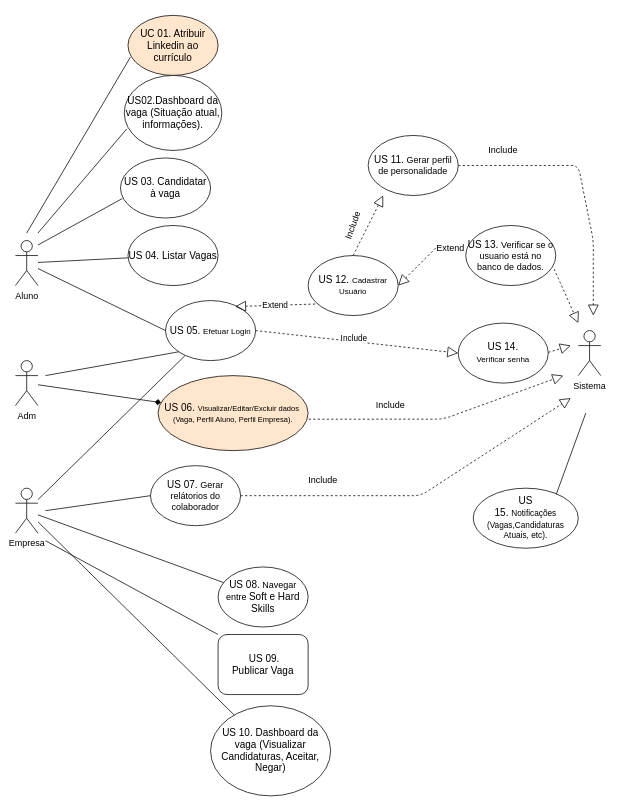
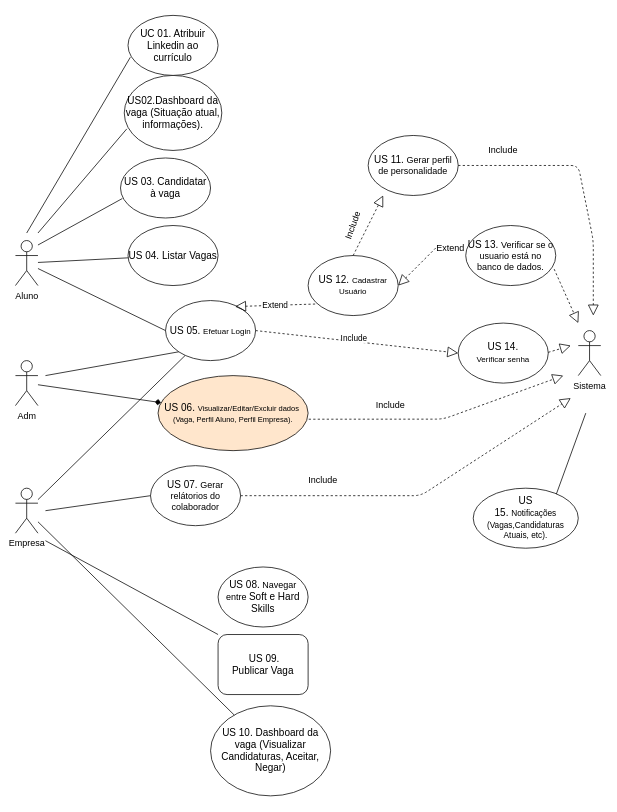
  <mxCell id="0" />
  <mxCell id="1" parent="0" />
  <mxCell id="2" value="Aluno" style="shape=umlActor;verticalLabelPosition=bottom;verticalAlign=top;html=1;outlineConnect=0;" parent="1" vertex="1"><mxGeometry x="20" y="320" width="30" height="60" as="geometry" /></mxCell>
  <mxCell id="3" value="Adm" style="shape=umlActor;verticalLabelPosition=bottom;verticalAlign=top;html=1;outlineConnect=0;" parent="1" vertex="1"><mxGeometry x="20" y="480" width="30" height="60" as="geometry" /></mxCell>
  <mxCell id="4" value="Empresa" style="shape=umlActor;verticalLabelPosition=bottom;verticalAlign=top;html=1;outlineConnect=0;" parent="1" vertex="1"><mxGeometry x="20" y="650" width="30" height="60" as="geometry" /></mxCell>
  <mxCell id="5" value="&lt;span id=&quot;docs-internal-guid-d7ec01bd-7fff-74f7-2026-dffdd2ea399a&quot;&gt;&lt;span style=&quot;font-size: 8pt ; font-family: &amp;#34;arial&amp;#34; ; background-color: transparent ; vertical-align: baseline&quot;&gt;&lt;span style=&quot;font-family: &amp;#34;verdana&amp;#34; , sans-serif ; font-size: 13.333px&quot;&gt;US 05.&amp;nbsp;&lt;/span&gt;Efetuar Login&lt;/span&gt;&lt;/span&gt;" style="ellipse;whiteSpace=wrap;html=1;" parent="1" vertex="1"><mxGeometry x="220" y="400" width="120" height="80" as="geometry" /></mxCell>
  <mxCell id="6" value="" style="endArrow=none;html=1;entryX=0;entryY=0.5;entryDx=0;entryDy=0;" parent="1" source="2" target="5" edge="1"><mxGeometry width="50" height="50" relative="1" as="geometry"><mxPoint x="40" y="370" as="sourcePoint" /><mxPoint x="90" y="320" as="targetPoint" /></mxGeometry></mxCell>
  <mxCell id="7" value="" style="endArrow=none;html=1;entryX=0;entryY=1;entryDx=0;entryDy=0;" parent="1" target="5" edge="1"><mxGeometry width="50" height="50" relative="1" as="geometry"><mxPoint x="60" y="500" as="sourcePoint" /><mxPoint x="370" y="500" as="targetPoint" /></mxGeometry></mxCell>
  <mxCell id="8" value="" style="endArrow=none;html=1;" parent="1" source="4" target="5" edge="1"><mxGeometry width="50" height="50" relative="1" as="geometry"><mxPoint x="60" y="710" as="sourcePoint" /><mxPoint x="110" y="660" as="targetPoint" /></mxGeometry></mxCell>
  <mxCell id="9" value="&lt;span id=&quot;docs-internal-guid-0180eaf7-7fff-132a-d3db-e5afe8533023&quot;&gt;&lt;span style=&quot;font-size: 8pt ; font-family: &amp;#34;arial&amp;#34; ; background-color: transparent ; vertical-align: baseline&quot;&gt;&lt;span style=&quot;font-family: &amp;#34;verdana&amp;#34; , sans-serif ; font-size: 13.333px&quot;&gt;US 12.&amp;nbsp;&lt;/span&gt;Cadastrar Usuário&lt;/span&gt;&lt;/span&gt;" style="ellipse;whiteSpace=wrap;html=1;" parent="1" vertex="1"><mxGeometry x="410" y="340" width="120" height="80" as="geometry" /></mxCell>
  <mxCell id="10" value="&lt;span style=&quot;font-family: &amp;#34;verdana&amp;#34; , sans-serif ; font-size: 13.333px&quot;&gt;US 08.&lt;/span&gt;&amp;nbsp;Navegar entre&amp;nbsp;&lt;span lang=&quot;PT&quot; style=&quot;font-size: 10pt ; font-family: &amp;#34;verdana&amp;#34; , sans-serif&quot;&gt;Soft e Hard Skills&lt;/span&gt;" style="ellipse;whiteSpace=wrap;html=1;" parent="1" vertex="1"><mxGeometry x="290" y="755" width="120" height="80" as="geometry" /></mxCell>
- <mxCell id="11" value="" style="endArrow=none;html=1;" parent="1" source="4" target="10" edge="1"><mxGeometry width="50" height="50" relative="1" as="geometry"><mxPoint x="120" y="710" as="sourcePoint" /><mxPoint x="170" y="660" as="targetPoint" /></mxGeometry></mxCell>
  <mxCell id="12" value="Sistema" style="shape=umlActor;verticalLabelPosition=bottom;verticalAlign=top;html=1;outlineConnect=0;" parent="1" vertex="1"><mxGeometry x="770" y="440" width="30" height="60" as="geometry" /></mxCell>
  <mxCell id="13" value="&lt;span id=&quot;docs-internal-guid-35cf22a5-7fff-3b09-7bd4-6298261893ca&quot;&gt;&lt;span style=&quot;font-family: &amp;#34;verdana&amp;#34; , sans-serif ; font-size: 13.333px&quot;&gt;US 14.&lt;/span&gt;&lt;p dir=&quot;ltr&quot; style=&quot;line-height: 1.2 ; margin-top: 0pt ; margin-bottom: 0pt&quot;&gt;&lt;span style=&quot;font-size: 8pt ; font-family: &amp;#34;arial&amp;#34; ; background-color: transparent ; vertical-align: baseline&quot;&gt;Verificar senha&lt;/span&gt;&lt;/p&gt;&lt;/span&gt;" style="ellipse;whiteSpace=wrap;html=1;" parent="1" vertex="1"><mxGeometry x="610" y="430" width="120" height="80" as="geometry" /></mxCell>
  <mxCell id="14" value="" style="endArrow=block;dashed=1;endFill=0;endSize=12;html=1;exitX=1;exitY=0.5;exitDx=0;exitDy=0;entryX=0;entryY=0.5;entryDx=0;entryDy=0;" parent="1" source="5" target="13" edge="1"><mxGeometry width="160" relative="1" as="geometry"><mxPoint x="330" y="490" as="sourcePoint" /><mxPoint x="490" y="490" as="targetPoint" /></mxGeometry></mxCell>
  <mxCell id="15" value="Include" style="edgeLabel;html=1;align=center;verticalAlign=middle;resizable=0;points=[];" parent="14" vertex="1" connectable="0"><mxGeometry x="-0.362" relative="1" as="geometry"><mxPoint x="44" as="offset" /></mxGeometry></mxCell>
  <mxCell id="16" value="Extend" style="endArrow=block;dashed=1;endFill=0;endSize=12;html=1;entryX=0.772;entryY=0.1;entryDx=0;entryDy=0;entryPerimeter=0;exitX=0.078;exitY=0.808;exitDx=0;exitDy=0;exitPerimeter=0;" parent="1" source="9" target="5" edge="1"><mxGeometry width="160" relative="1" as="geometry"><mxPoint x="170" y="400" as="sourcePoint" /><mxPoint x="330" y="400" as="targetPoint" /></mxGeometry></mxCell>
  <mxCell id="17" value="&lt;span lang=&quot;PT&quot; style=&quot;font-family: &amp;#34;verdana&amp;#34; , sans-serif&quot;&gt;&lt;font style=&quot;font-size: 10px&quot;&gt;&lt;span style=&quot;font-size: 13.333px&quot;&gt;US 06.&amp;nbsp;&lt;/span&gt;Visualizar/Editar/Excluir dados&amp;nbsp;&lt;br&gt;&lt;span lang=&quot;PT&quot; style=&quot;font-family: &amp;#34;verdana&amp;#34; , sans-serif&quot;&gt;(Vaga, Perfil Aluno, Perfil Empresa).&lt;/span&gt;&lt;/font&gt;&lt;br&gt;&lt;/span&gt;" style="ellipse;whiteSpace=wrap;html=1;fillColor=#ffe6cc;" parent="1" vertex="1"><mxGeometry x="210" y="500" width="200" height="100" as="geometry" /></mxCell>
  <mxCell id="18" value="" style="endArrow=diamond;html=1;fillColor=#CC0000;" parent="1" source="3" target="17" edge="1"><mxGeometry width="50" height="50" relative="1" as="geometry"><mxPoint x="80" y="590" as="sourcePoint" /><mxPoint x="130" y="540" as="targetPoint" /></mxGeometry></mxCell>
  <mxCell id="19" value="&lt;span lang=&quot;PT&quot; style=&quot;font-size: 10pt ; font-family: &amp;#34;verdana&amp;#34; , sans-serif&quot;&gt;&amp;nbsp;&lt;span style=&quot;font-size: 13.333px&quot;&gt;US 09.&lt;/span&gt;&lt;br&gt;Publicar Vaga&lt;/span&gt;" style="whiteSpace=wrap;html=1;rounded=1;" parent="1" vertex="1"><mxGeometry x="290" y="845" width="120" height="80" as="geometry" /></mxCell>
  <mxCell id="20" value="" style="endArrow=none;html=1;fillColor=#CC0000;entryX=0;entryY=0;entryDx=0;entryDy=0;" parent="1" target="19" edge="1"><mxGeometry width="50" height="50" relative="1" as="geometry"><mxPoint x="60" y="720" as="sourcePoint" /><mxPoint x="140" y="720" as="targetPoint" /></mxGeometry></mxCell>
  <mxCell id="21" value="&lt;span lang=&quot;PT&quot; style=&quot;font-size: 10pt ; font-family: &amp;#34;verdana&amp;#34; , sans-serif&quot;&gt;&lt;span style=&quot;font-size: 13.333px&quot;&gt;US 10.&amp;nbsp;&lt;/span&gt;Dashboard da vaga (Visualizar Candidaturas, Aceitar, Negar)&lt;/span&gt;" style="ellipse;whiteSpace=wrap;html=1;" parent="1" vertex="1"><mxGeometry x="280" y="940" width="160" height="120" as="geometry" /></mxCell>
  <mxCell id="22" value="" style="endArrow=none;html=1;fillColor=#CC0000;" parent="1" source="4" target="21" edge="1"><mxGeometry width="50" height="50" relative="1" as="geometry"><mxPoint x="50" y="880" as="sourcePoint" /><mxPoint x="100" y="830" as="targetPoint" /></mxGeometry></mxCell>
  <mxCell id="23" value="&lt;span lang=&quot;PT&quot; style=&quot;font-size: 10pt ; font-family: &amp;#34;verdana&amp;#34; , sans-serif&quot;&gt;&lt;span style=&quot;font-size: 13.333px&quot;&gt;US 04.&amp;nbsp;&lt;/span&gt;Listar Vagas&lt;/span&gt;" style="ellipse;whiteSpace=wrap;html=1;" parent="1" vertex="1"><mxGeometry x="170" width="120" height="80" as="geometry" y="300" /></mxCell>
  <mxCell id="24" value="" style="endArrow=none;html=1;fillColor=#CC0000;" parent="1" source="2" target="23" edge="1"><mxGeometry width="50" height="50" relative="1" as="geometry"><mxPoint x="80" y="360" as="sourcePoint" /><mxPoint x="130" y="310" as="targetPoint" /></mxGeometry></mxCell>
  <mxCell id="25" value="&lt;span lang=&quot;PT&quot; style=&quot;font-size: 10pt ; font-family: &amp;#34;verdana&amp;#34; , sans-serif&quot;&gt;US 03. Candidatar à vaga&lt;/span&gt;" style="ellipse;whiteSpace=wrap;html=1;" parent="1" vertex="1"><mxGeometry x="160" y="210" width="120" height="80" as="geometry" /></mxCell>
  <mxCell id="26" value="" style="endArrow=none;html=1;fillColor=#CC0000;entryX=0.021;entryY=0.675;entryDx=0;entryDy=0;entryPerimeter=0;" parent="1" target="25" edge="1"><mxGeometry width="50" height="50" relative="1" as="geometry"><mxPoint x="50" y="326" as="sourcePoint" /><mxPoint x="160" y="240" as="targetPoint" /></mxGeometry></mxCell>
  <mxCell id="27" value="&lt;span lang=&quot;PT&quot; style=&quot;font-size: 10pt ; font-family: &amp;#34;verdana&amp;#34; , sans-serif&quot;&gt;US02.Dashboard da vaga (Situação atual, informações).&lt;/span&gt;" style="ellipse;whiteSpace=wrap;html=1;" parent="1" vertex="1"><mxGeometry x="165" y="100" width="130" height="100" as="geometry" /></mxCell>
  <mxCell id="28" value="" style="endArrow=none;html=1;fillColor=#CC0000;entryX=0.026;entryY=0.712;entryDx=0;entryDy=0;entryPerimeter=0;" parent="1" target="27" edge="1"><mxGeometry width="50" height="50" relative="1" as="geometry"><mxPoint x="50" y="310" as="sourcePoint" /><mxPoint x="140" y="190" as="targetPoint" /></mxGeometry></mxCell>
- <mxCell id="29" value="&lt;span lang=&quot;PT&quot; style=&quot;font-size: 10pt ; font-family: &amp;#34;verdana&amp;#34; , sans-serif&quot;&gt;UC 01. Atribuir Linkedin ao currículo&lt;/span&gt;" style="ellipse;whiteSpace=wrap;html=1;fillColor=#ffe6cc;" parent="1" vertex="1"><mxGeometry x="170" y="20" width="120" height="80" as="geometry" /></mxCell>
+ <mxCell id="29" value="&lt;span lang=&quot;PT&quot; style=&quot;font-size: 10pt ; font-family: &amp;#34;verdana&amp;#34; , sans-serif&quot;&gt;UC 01. Atribuir Linkedin ao currículo&lt;/span&gt;" style="ellipse;whiteSpace=wrap;html=1;" parent="1" vertex="1"><mxGeometry x="170" y="20" width="120" height="80" as="geometry" /></mxCell>
  <mxCell id="30" value="" style="endArrow=none;html=1;entryX=0.026;entryY=0.697;entryDx=0;entryDy=0;entryPerimeter=0;" parent="1" target="29" edge="1"><mxGeometry width="50" height="50" relative="1" as="geometry"><mxPoint x="35" y="310" as="sourcePoint" /><mxPoint x="100" y="200" as="targetPoint" /></mxGeometry></mxCell>
  <mxCell id="31" value="&lt;span style=&quot;font-family: &amp;#34;verdana&amp;#34; , sans-serif ; font-size: 13.333px&quot;&gt;US 13.&amp;nbsp;&lt;/span&gt;Verificar se o usuario está no banco de dados." style="ellipse;whiteSpace=wrap;html=1;" parent="1" vertex="1"><mxGeometry x="620" width="120" height="80" as="geometry" y="300" /></mxCell>
  <mxCell id="32" value="" style="endArrow=block;dashed=1;endFill=0;endSize=12;html=1;entryX=1;entryY=0.5;entryDx=0;entryDy=0;exitX=0;exitY=0.5;exitDx=0;exitDy=0;" parent="1" source="33" target="9" edge="1"><mxGeometry width="160" relative="1" as="geometry"><mxPoint x="500" as="sourcePoint" y="300" /><mxPoint x="660" as="targetPoint" y="300" /></mxGeometry></mxCell>
  <mxCell id="33" value="Extend" style="text;html=1;strokeColor=none;fillColor=none;align=center;verticalAlign=middle;whiteSpace=wrap;rounded=0;" parent="1" vertex="1"><mxGeometry x="580" y="320" width="40" height="20" as="geometry" /></mxCell>
  <mxCell id="34" value="" style="endArrow=none;html=1;" parent="1" edge="1"><mxGeometry width="50" height="50" relative="1" as="geometry"><mxPoint x="740" y="660" as="sourcePoint" /><mxPoint x="780" y="550" as="targetPoint" /></mxGeometry></mxCell>
  <mxCell id="35" value="" style="ellipse;whiteSpace=wrap;html=1;" parent="1" vertex="1"><mxGeometry x="630" y="650" width="140" height="80" as="geometry" /></mxCell>
  <mxCell id="36" value="&lt;span lang=&quot;PT&quot; style=&quot;font-family: &amp;#34;verdana&amp;#34; , sans-serif&quot;&gt;&lt;font style=&quot;font-size: 11px&quot;&gt;&lt;span style=&quot;font-size: 13.333px&quot;&gt;US 15.&amp;nbsp;&lt;/span&gt;Notificações (Vagas,Candidaturas&lt;br&gt;Atuais, etc).&lt;/font&gt;&lt;/span&gt;" style="text;html=1;strokeColor=none;fillColor=none;align=center;verticalAlign=middle;whiteSpace=wrap;rounded=0;" parent="1" vertex="1"><mxGeometry x="680" y="680" width="40" height="20" as="geometry" /></mxCell>
  <mxCell id="37" value="" style="endArrow=block;dashed=1;endFill=0;endSize=12;html=1;exitX=0.5;exitY=0;exitDx=0;exitDy=0;" parent="1" source="9" edge="1"><mxGeometry width="160" relative="1" as="geometry"><mxPoint x="470" y="330" as="sourcePoint" /><mxPoint x="510" y="260" as="targetPoint" /></mxGeometry></mxCell>
  <mxCell id="38" value="&lt;span style=&quot;font-family: &amp;#34;verdana&amp;#34; , sans-serif ; font-size: 13.333px&quot;&gt;US 11.&amp;nbsp;&lt;/span&gt;Gerar perfil de personalidade" style="ellipse;whiteSpace=wrap;html=1;" parent="1" vertex="1"><mxGeometry x="490" y="180" width="120" height="80" as="geometry" /></mxCell>
  <mxCell id="39" value="" style="endArrow=block;dashed=1;endFill=0;endSize=12;html=1;exitX=1;exitY=0.5;exitDx=0;exitDy=0;" parent="1" source="38" edge="1"><mxGeometry width="160" relative="1" as="geometry"><mxPoint x="630" y="290" as="sourcePoint" /><mxPoint x="790" y="420" as="targetPoint" /><Array as="points"><mxPoint x="770" y="220" /><mxPoint x="790" y="320" /><mxPoint x="790" y="380" /></Array></mxGeometry></mxCell>
  <mxCell id="40" value="Include" style="text;html=1;strokeColor=none;fillColor=none;align=center;verticalAlign=middle;whiteSpace=wrap;rounded=0;rotation=-70;" parent="1" vertex="1"><mxGeometry x="450" y="290" width="40" height="20" as="geometry" /></mxCell>
  <mxCell id="41" value="Include" style="text;html=1;strokeColor=none;fillColor=none;align=center;verticalAlign=middle;whiteSpace=wrap;rounded=0;" parent="1" vertex="1"><mxGeometry x="650" y="190" width="40" height="20" as="geometry" /></mxCell>
  <mxCell id="42" value="" style="endArrow=block;dashed=1;endFill=0;endSize=12;html=1;exitX=1.004;exitY=0.581;exitDx=0;exitDy=0;exitPerimeter=0;" parent="1" source="17" edge="1"><mxGeometry width="160" relative="1" as="geometry"><mxPoint x="460" y="570" as="sourcePoint" /><mxPoint x="750" y="500" as="targetPoint" /><Array as="points"><mxPoint x="590" y="558" /></Array></mxGeometry></mxCell>
  <mxCell id="43" value="Include" style="text;html=1;strokeColor=none;fillColor=none;align=center;verticalAlign=middle;whiteSpace=wrap;rounded=0;" parent="1" vertex="1"><mxGeometry x="500" y="530" width="40" height="20" as="geometry" /></mxCell>
  <mxCell id="44" value="&lt;span style=&quot;font-family: &amp;#34;verdana&amp;#34; , sans-serif ; font-size: 13.333px&quot;&gt;US 07.&amp;nbsp;&lt;/span&gt;Gerar relátorios do colaborador" style="ellipse;whiteSpace=wrap;html=1;" parent="1" vertex="1"><mxGeometry x="200" y="620" width="120" height="80" as="geometry" /></mxCell>
  <mxCell id="45" value="" style="endArrow=none;html=1;entryX=0;entryY=0.5;entryDx=0;entryDy=0;" parent="1" target="44" edge="1"><mxGeometry width="50" height="50" relative="1" as="geometry"><mxPoint x="60" y="680" as="sourcePoint" /><mxPoint x="170" y="650" as="targetPoint" /></mxGeometry></mxCell>
  <mxCell id="46" value="" style="endArrow=block;dashed=1;endFill=0;endSize=12;html=1;exitX=1;exitY=0.5;exitDx=0;exitDy=0;" parent="1" source="44" edge="1"><mxGeometry width="160" relative="1" as="geometry"><mxPoint x="420" y="670" as="sourcePoint" /><mxPoint x="760" y="530" as="targetPoint" /><Array as="points"><mxPoint x="560" y="660" /></Array></mxGeometry></mxCell>
  <mxCell id="47" value="Include" style="text;html=1;strokeColor=none;fillColor=none;align=center;verticalAlign=middle;whiteSpace=wrap;rounded=0;" parent="1" vertex="1"><mxGeometry x="410" y="630" width="40" height="20" as="geometry" /></mxCell>
  <mxCell id="48" value="" style="endArrow=block;dashed=1;endFill=0;endSize=12;html=1;exitX=0.982;exitY=0.726;exitDx=0;exitDy=0;exitPerimeter=0;" parent="1" source="31" edge="1"><mxGeometry width="160" relative="1" as="geometry"><mxPoint x="620" y="400" as="sourcePoint" /><mxPoint x="770" y="430" as="targetPoint" /></mxGeometry></mxCell>
  <mxCell id="49" value="" style="endArrow=block;dashed=1;endFill=0;endSize=12;html=1;" parent="1" edge="1"><mxGeometry width="160" relative="1" as="geometry"><mxPoint x="730" y="469" as="sourcePoint" /><mxPoint x="760" y="460" as="targetPoint" /></mxGeometry></mxCell>
